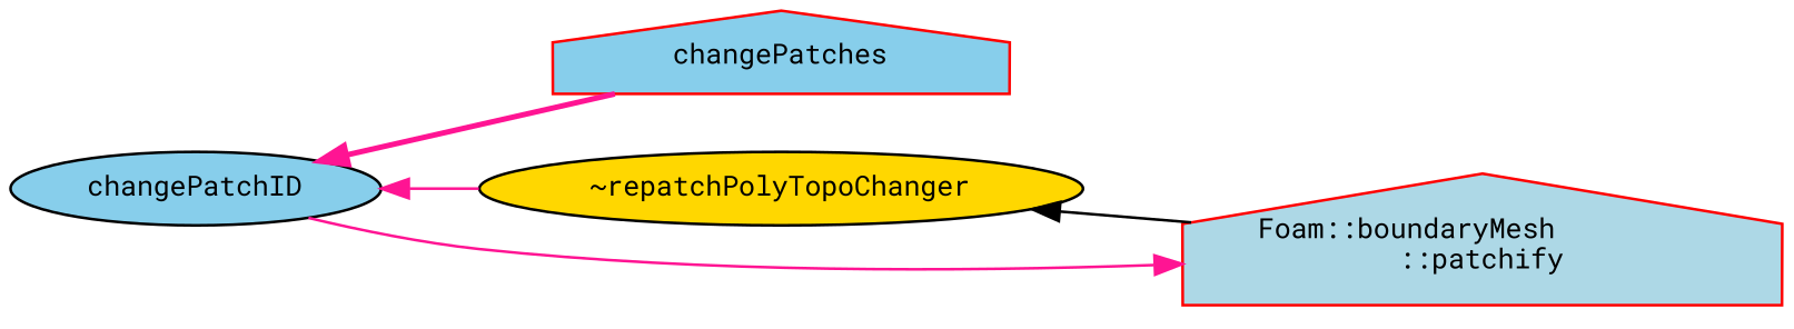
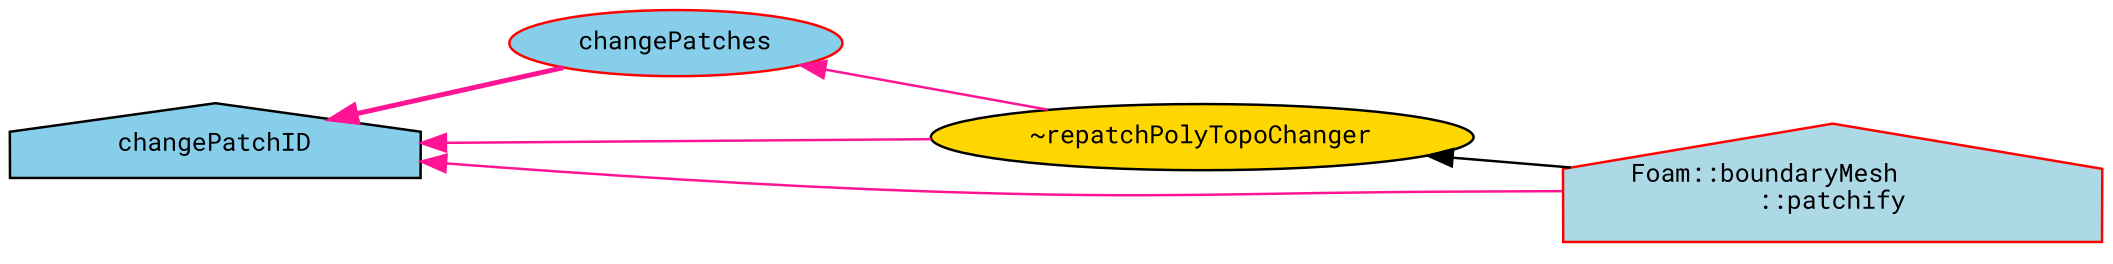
  digraph {
    fontname="Roboto Mono"
    rankdir=LR
    node [color=black fillcolor=skyblue fontname="Roboto Mono" fontsize=10 shape=house style=filled]
    edge [color=deeppink dir=back fontname="Roboto Mono" fontsize=10 labelfontname=Helvetica labelfontsize=10 style=solid]
-   n1 [fontcolor=black height=0.2 label=changePatchID shape=ellipse width=0.4]
-   n2 [color=red height=0.2 label=changePatches width=0.4]
+   n1 [fontcolor=black height=0.2 label=changePatchID width=0.4]
+   n2 [color=red height=0.2 label=changePatches shape=ellipse width=0.4]
    n3 [color=red fillcolor=lightblue height=0.2 label="Foam::boundaryMesh\l::patchify" width=0.4]
    n4 [fillcolor=gold height=0.2 label="~repatchPolyTopoChanger" shape=ellipse width=0.4]
    n1 -> n2 [style=bold]
-   n3 -> n1
+   n1 -> n3
    n1 -> n4
+   n2 -> n4
    n4 -> n3 [color=black]
  }
